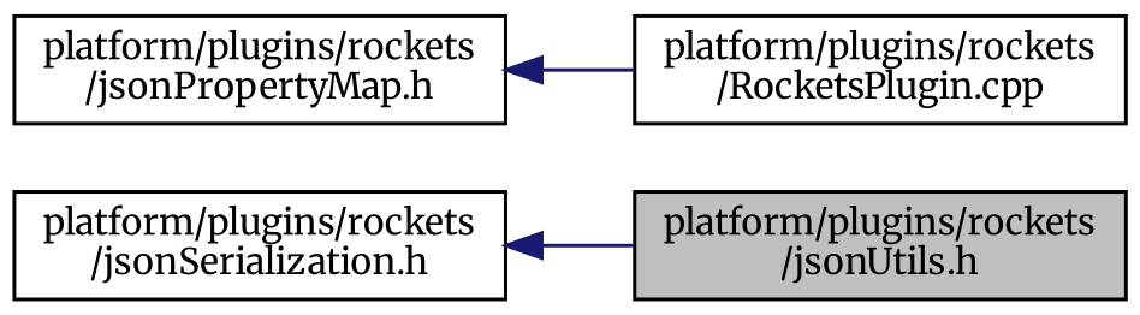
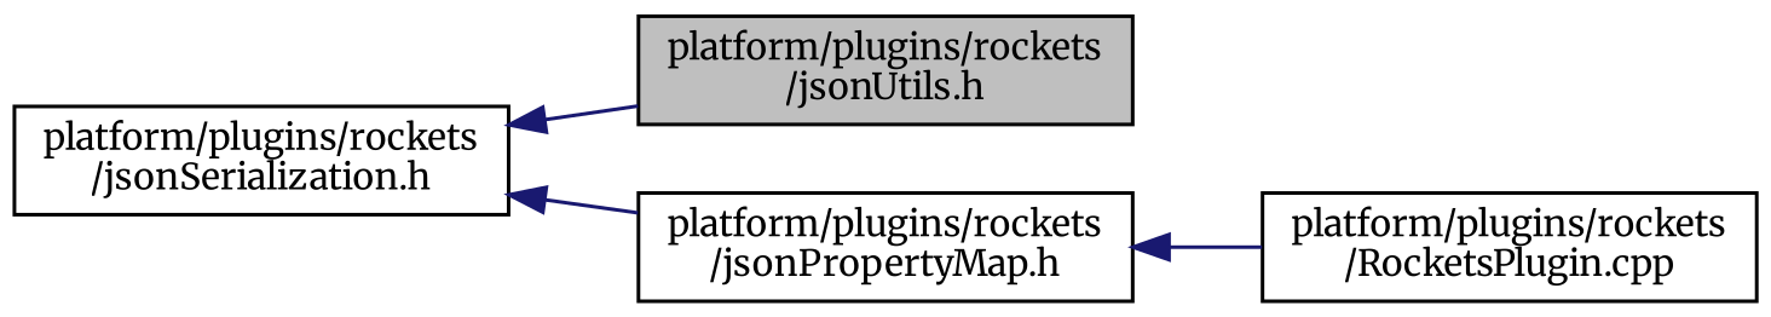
  digraph {
    fontname=Merriweather
    rankdir=LR
    node [color=black fillcolor=white fontname=Merriweather fontsize=10 shape=record style=filled]
    edge [color=midnightblue dir=back fontname=Merriweather fontsize=10 labelfontname=Helvetica labelfontsize=10 style=solid]
    n1 [fillcolor=grey75 fontcolor=black height=0.2 label="platform/plugins/rockets\l/jsonUtils.h" width=0.4]
    n2 [height=0.2 label="platform/plugins/rockets\l/jsonSerialization.h" width=0.4]
    n3 [height=0.2 label="platform/plugins/rockets\l/jsonPropertyMap.h" width=0.4]
    n4 [height=0.2 label="platform/plugins/rockets\l/RocketsPlugin.cpp" width=0.4]
    n2 -> n1
+   n2 -> n3
    n3 -> n4
  }
